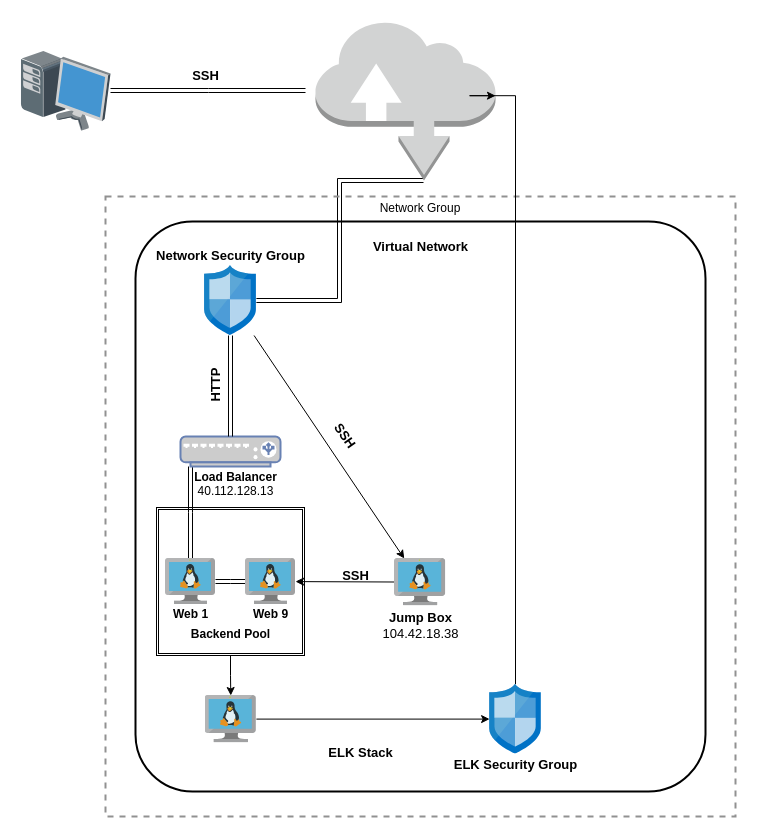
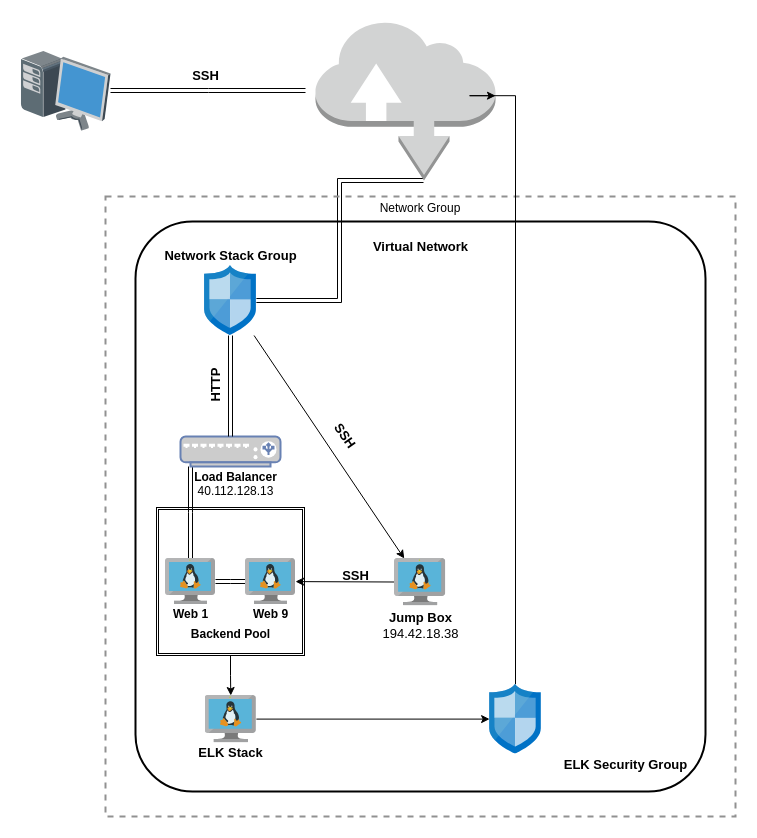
  <mxCell id="0" />
  <mxCell id="1" parent="0" />
  <mxCell id="2" style="edgeStyle=elbowEdgeStyle;shape=link;rounded=0;orthogonalLoop=1;jettySize=auto;html=1;fontSize=13;" edge="1" parent="1" source="3"><mxGeometry relative="1" as="geometry"><mxPoint x="305" y="90" as="targetPoint" /></mxGeometry></mxCell>
  <mxCell id="3" value="" style="shadow=0;dashed=0;html=1;labelPosition=center;verticalLabelPosition=bottom;verticalAlign=top;align=center;outlineConnect=0;shape=mxgraph.veeam.3d.workstation;" vertex="1" parent="1"><mxGeometry x="20" y="50" width="90" height="80" as="geometry" /></mxCell>
  <mxCell id="4" style="edgeStyle=elbowEdgeStyle;shape=link;rounded=0;orthogonalLoop=1;jettySize=auto;html=1;exitX=0.6;exitY=1;exitDx=0;exitDy=0;exitPerimeter=0;fontSize=13;" edge="1" parent="1" source="5" target="22"><mxGeometry relative="1" as="geometry" /></mxCell>
  <mxCell id="5" value="" style="outlineConnect=0;dashed=0;verticalLabelPosition=bottom;verticalAlign=top;align=center;html=1;shape=mxgraph.aws3.internet;fillColor=#D2D3D3;gradientColor=none;" vertex="1" parent="1"><mxGeometry x="315" y="20" width="180" height="160" as="geometry" /></mxCell>
  <mxCell id="6" value="&lt;font style=&quot;font-size: 13px&quot;&gt;&lt;b&gt;SSH &lt;br&gt;&lt;/b&gt;&lt;/font&gt;" style="text;html=1;align=center;verticalAlign=middle;resizable=0;points=[];autosize=1;" vertex="1" parent="1"><mxGeometry x="185" y="65" width="40" height="20" as="geometry" /></mxCell>
  <mxCell id="7" value="Network Group" style="fontStyle=0;verticalAlign=top;align=center;spacingTop=-2;fillColor=none;rounded=0;whiteSpace=wrap;html=1;strokeColor=#919191;strokeWidth=2;dashed=1;container=1;collapsible=0;expand=0;recursiveResize=0;" vertex="1" parent="1"><mxGeometry x="105" y="196" width="630" height="620" as="geometry" /></mxCell>
  <mxCell id="8" style="edgeStyle=orthogonalEdgeStyle;rounded=0;orthogonalLoop=1;jettySize=auto;html=1;exitX=0.5;exitY=1;exitDx=0;exitDy=0;fontSize=13;" edge="1" parent="7" source="9" target="29"><mxGeometry relative="1" as="geometry" /></mxCell>
  <mxCell id="9" value="" style="shape=ext;double=1;whiteSpace=wrap;html=1;aspect=fixed;" vertex="1" parent="7"><mxGeometry x="51" y="311" width="148" height="148" as="geometry" /></mxCell>
  <mxCell id="10" value="" style="rounded=1;arcSize=10;dashed=0;fillColor=none;gradientColor=none;strokeWidth=2;" vertex="1" parent="7"><mxGeometry x="30" y="25" width="570" height="570" as="geometry" /></mxCell>
  <mxCell id="11" value="&lt;font style=&quot;font-size: 13px&quot;&gt;&lt;b&gt;Virtual Network&lt;br&gt;&lt;/b&gt;&lt;/font&gt;" style="text;html=1;align=center;verticalAlign=middle;resizable=0;points=[];autosize=1;" vertex="1" parent="7"><mxGeometry x="260" y="40" width="110" height="20" as="geometry" /></mxCell>
  <mxCell id="12" style="edgeStyle=elbowEdgeStyle;shape=link;rounded=0;orthogonalLoop=1;jettySize=auto;html=1;exitX=0.1;exitY=1;exitDx=0;exitDy=0;exitPerimeter=0;fontSize=13;" edge="1" parent="7" source="13" target="17"><mxGeometry relative="1" as="geometry" /></mxCell>
  <mxCell id="13" value="" style="fontColor=#0066CC;verticalAlign=top;verticalLabelPosition=bottom;labelPosition=center;align=center;html=1;outlineConnect=0;fillColor=#CCCCCC;strokeColor=#6881B3;gradientColor=none;gradientDirection=north;strokeWidth=2;shape=mxgraph.networks.load_balancer;" vertex="1" parent="7"><mxGeometry x="75" y="240" width="100" height="30" as="geometry" /></mxCell>
  <mxCell id="14" value="&lt;div&gt;&lt;b&gt;Load Balancer&lt;/b&gt;&lt;div class=&quot;fxc-copyablelabel-temp-element&quot;&gt;40.112.128.13&lt;/div&gt;&lt;div class=&quot;fxc-copyablelabel-temp-element&quot;&gt;&lt;br&gt;&lt;/div&gt;&lt;/div&gt;" style="text;html=1;align=center;verticalAlign=middle;resizable=0;points=[];autosize=1;" vertex="1" parent="7"><mxGeometry x="80" y="270" width="100" height="50" as="geometry" /></mxCell>
  <mxCell id="15" value="&lt;div&gt;&lt;b&gt;Backend Pool&lt;/b&gt;&lt;/div&gt;" style="text;html=1;align=center;verticalAlign=middle;resizable=0;points=[];autosize=1;" vertex="1" parent="7"><mxGeometry x="80" y="428" width="90" height="20" as="geometry" /></mxCell>
  <mxCell id="16" style="edgeStyle=elbowEdgeStyle;shape=link;rounded=0;orthogonalLoop=1;jettySize=auto;html=1;fontSize=13;" edge="1" parent="7" source="17" target="18"><mxGeometry relative="1" as="geometry"><Array as="points"><mxPoint x="125" y="385" /></Array></mxGeometry></mxCell>
  <mxCell id="17" value="" style="aspect=fixed;html=1;points=[];align=center;image;fontSize=12;image=img/lib/mscae/VM_Linux.svg;" vertex="1" parent="7"><mxGeometry x="60" y="362" width="50" height="46" as="geometry" /></mxCell>
  <mxCell id="18" value="" style="aspect=fixed;html=1;points=[];align=center;image;fontSize=12;image=img/lib/mscae/VM_Linux.svg;" vertex="1" parent="7"><mxGeometry x="140" y="362" width="50" height="46" as="geometry" /></mxCell>
  <mxCell id="19" value="&lt;div&gt;&lt;b&gt;Web 9&lt;/b&gt;&lt;/div&gt;" style="text;html=1;align=center;verticalAlign=middle;resizable=0;points=[];autosize=1;" vertex="1" parent="7"><mxGeometry x="140" y="408" width="50" height="20" as="geometry" /></mxCell>
  <mxCell id="20" style="edgeStyle=elbowEdgeStyle;shape=link;rounded=0;orthogonalLoop=1;jettySize=auto;html=1;entryX=0.5;entryY=0;entryDx=0;entryDy=0;entryPerimeter=0;fontSize=13;" edge="1" parent="7" source="22" target="13"><mxGeometry relative="1" as="geometry" /></mxCell>
  <mxCell id="21" style="edgeStyle=none;rounded=0;orthogonalLoop=1;jettySize=auto;html=1;fontSize=13;" edge="1" parent="7" source="22" target="26"><mxGeometry relative="1" as="geometry" /></mxCell>
  <mxCell id="22" value="" style="aspect=fixed;html=1;points=[];align=center;image;fontSize=12;image=img/lib/mscae/Network_Security_Groups_Classic.svg;" vertex="1" parent="7"><mxGeometry x="99.1" y="69" width="51.8" height="70" as="geometry" /></mxCell>
- <mxCell id="23" value="Network Security Group" style="text;html=1;align=center;verticalAlign=middle;resizable=0;points=[];autosize=1;fontStyle=1;fontSize=13;" vertex="1" parent="7"><mxGeometry x="40" y="49" width="170" height="20" as="geometry" /></mxCell>
+ <mxCell id="23" value="Network Stack Group" style="text;html=1;align=center;verticalAlign=middle;resizable=0;points=[];autosize=1;fontStyle=1;fontSize=13;" vertex="1" parent="7"><mxGeometry x="40" y="49" width="170" height="20" as="geometry" /></mxCell>
  <mxCell id="24" value="&lt;b&gt;Web 1&lt;br&gt;&lt;/b&gt;" style="text;html=1;align=center;verticalAlign=middle;resizable=0;points=[];autosize=1;" vertex="1" parent="7"><mxGeometry x="60" y="408" width="50" height="20" as="geometry" /></mxCell>
  <mxCell id="25" style="edgeStyle=none;rounded=0;orthogonalLoop=1;jettySize=auto;html=1;fontSize=13;" edge="1" parent="7" source="26" target="18"><mxGeometry relative="1" as="geometry" /></mxCell>
  <mxCell id="26" value="" style="aspect=fixed;html=1;points=[];align=center;image;fontSize=12;image=img/lib/mscae/VM_Linux.svg;" vertex="1" parent="7"><mxGeometry x="289" y="362" width="51.3" height="47.2" as="geometry" /></mxCell>
- <mxCell id="27" value="&lt;div&gt;&lt;b&gt;Jump Box&lt;/b&gt;&lt;/div&gt;&lt;div class=&quot;fxc-copyablelabel-temp-element&quot;&gt;104.42.18.38&lt;/div&gt;" style="text;html=1;align=center;verticalAlign=middle;resizable=0;points=[];autosize=1;fontSize=13;" vertex="1" parent="7"><mxGeometry x="269.65" y="409.2" width="90" height="40" as="geometry" /></mxCell>
+ <mxCell id="27" value="&lt;div&gt;&lt;b&gt;Jump Box&lt;/b&gt;&lt;/div&gt;&lt;div class=&quot;fxc-copyablelabel-temp-element&quot;&gt;194.42.18.38&lt;/div&gt;" style="text;html=1;align=center;verticalAlign=middle;resizable=0;points=[];autosize=1;fontSize=13;" vertex="1" parent="7"><mxGeometry x="269.65" y="409.2" width="90" height="40" as="geometry" /></mxCell>
  <mxCell id="28" style="edgeStyle=orthogonalEdgeStyle;rounded=0;orthogonalLoop=1;jettySize=auto;html=1;fontSize=13;" edge="1" parent="7" source="29" target="31"><mxGeometry relative="1" as="geometry" /></mxCell>
  <mxCell id="29" value="" style="aspect=fixed;html=1;points=[];align=center;image;fontSize=12;image=img/lib/mscae/VM_Linux.svg;" vertex="1" parent="7"><mxGeometry x="99.6" y="499" width="51.3" height="47.2" as="geometry" /></mxCell>
- <mxCell id="30" value="&lt;div&gt;&lt;b&gt;ELK Stack&lt;/b&gt;&lt;/div&gt;" style="text;html=1;align=center;verticalAlign=middle;resizable=0;points=[];autosize=1;fontSize=13;" vertex="1" parent="7"><mxGeometry x="215" y="546.2" width="80" height="20" as="geometry" /></mxCell>
+ <mxCell id="30" value="&lt;div&gt;&lt;b&gt;ELK Stack&lt;/b&gt;&lt;/div&gt;" style="text;html=1;align=center;verticalAlign=middle;resizable=0;points=[];autosize=1;fontSize=13;" vertex="1" parent="7"><mxGeometry x="85" y="546.2" width="80" height="20" as="geometry" /></mxCell>
  <mxCell id="31" value="" style="aspect=fixed;html=1;points=[];align=center;image;fontSize=12;image=img/lib/mscae/Network_Security_Groups_Classic.svg;" vertex="1" parent="7"><mxGeometry x="384.1" y="487.6" width="51.8" height="70" as="geometry" /></mxCell>
- <mxCell id="32" value="&lt;b&gt;ELK Security Group&lt;br&gt;&lt;/b&gt;" style="text;html=1;align=center;verticalAlign=middle;resizable=0;points=[];autosize=1;fontSize=13;" vertex="1" parent="7"><mxGeometry x="340" y="557.6" width="140" height="20" as="geometry" /></mxCell>
+ <mxCell id="32" value="&lt;b&gt;ELK Security Group&lt;br&gt;&lt;/b&gt;" style="text;html=1;align=center;verticalAlign=middle;resizable=0;points=[];autosize=1;fontSize=13;" vertex="1" parent="7"><mxGeometry x="450" y="557.6" width="140" height="20" as="geometry" /></mxCell>
  <mxCell id="33" value="&lt;b&gt;HTTP &lt;/b&gt;" style="text;html=1;align=center;verticalAlign=middle;resizable=0;points=[];autosize=1;fontSize=13;rotation=-90;" vertex="1" parent="7"><mxGeometry x="85" y="179" width="50" height="20" as="geometry" /></mxCell>
  <mxCell id="34" value="&lt;font style=&quot;font-size: 13px&quot;&gt;&lt;b&gt;SSH &lt;br&gt;&lt;/b&gt;&lt;/font&gt;" style="text;html=1;align=center;verticalAlign=middle;resizable=0;points=[];autosize=1;rotation=55;" vertex="1" parent="7"><mxGeometry x="220" y="229" width="40" height="20" as="geometry" /></mxCell>
  <mxCell id="35" value="&lt;font style=&quot;font-size: 13px&quot;&gt;&lt;b&gt;SSH &lt;br&gt;&lt;/b&gt;&lt;/font&gt;" style="text;html=1;align=center;verticalAlign=middle;resizable=0;points=[];autosize=1;" vertex="1" parent="7"><mxGeometry x="229.65" y="369" width="40" height="20" as="geometry" /></mxCell>
  <mxCell id="36" style="edgeStyle=orthogonalEdgeStyle;rounded=0;orthogonalLoop=1;jettySize=auto;html=1;entryX=1;entryY=0.47;entryDx=0;entryDy=0;entryPerimeter=0;fontSize=13;" edge="1" parent="1" source="31" target="5"><mxGeometry relative="1" as="geometry" /></mxCell>
